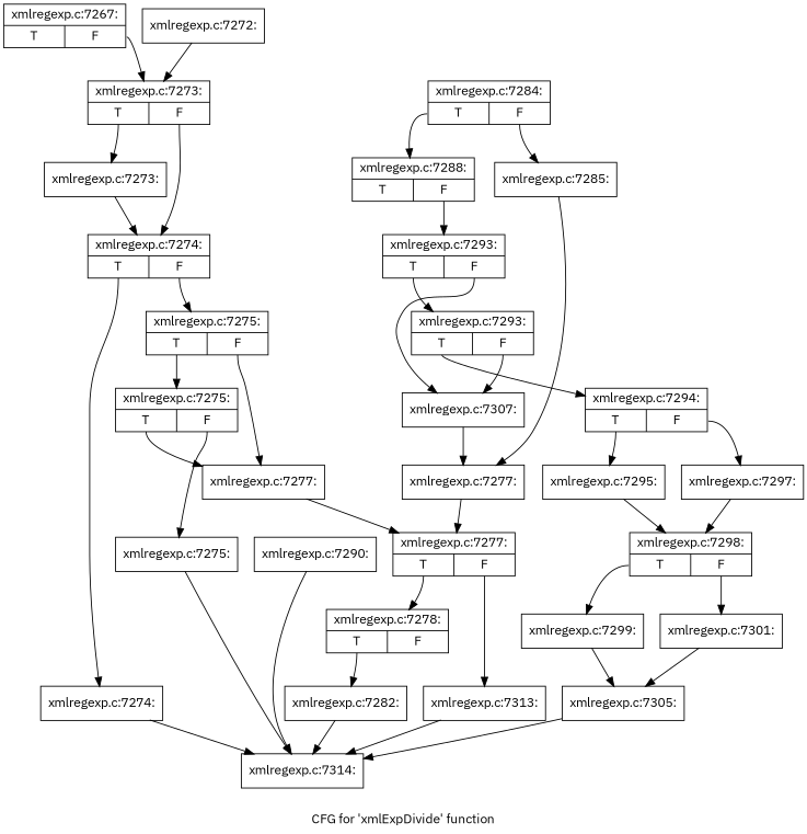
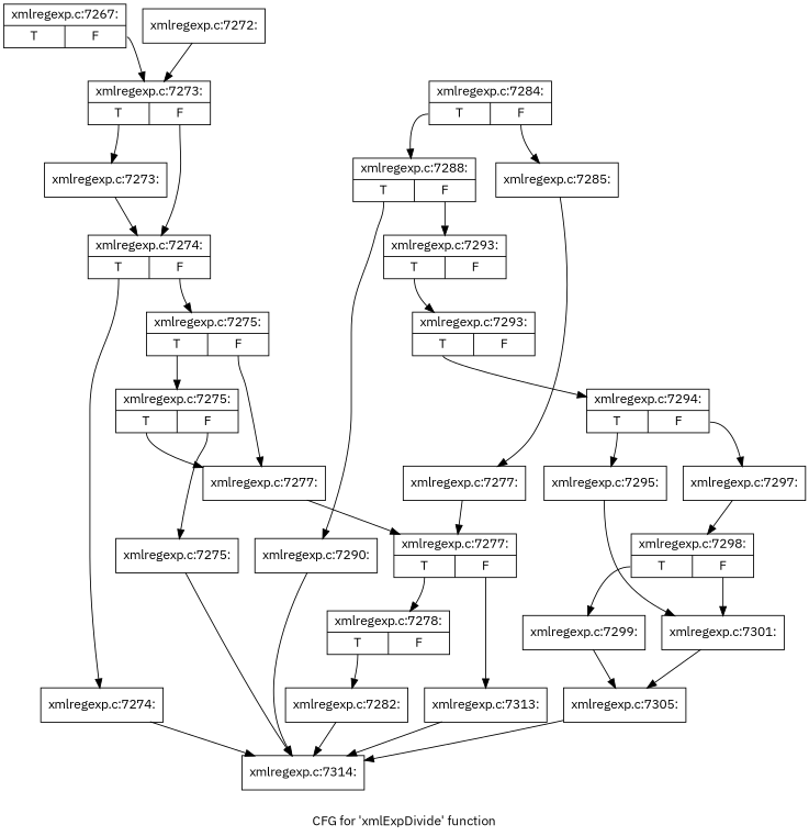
  digraph {
    fontname="IBM Plex Sans"
    label="CFG for 'xmlExpDivide' function"
    node [fontname="IBM Plex Sans" shape=record]
    edge [fontname="IBM Plex Sans"]
    n1 [label="{xmlregexp.c:7267:|{<s0>T|<s1>F}}"]
    n2 [label="{xmlregexp.c:7273:|{<s0>T|<s1>F}}"]
    n3 [label="{xmlregexp.c:7272:}"]
    n4 [label="{xmlregexp.c:7273:}"]
    n5 [label="{xmlregexp.c:7274:|{<s0>T|<s1>F}}"]
    n6 [label="{xmlregexp.c:7274:}"]
    n7 [label="{xmlregexp.c:7275:|{<s0>T|<s1>F}}"]
    n8 [label="{xmlregexp.c:7314:}"]
    n9 [label="{xmlregexp.c:7275:|{<s0>T|<s1>F}}"]
    n10 [label="{xmlregexp.c:7277:}"]
    n11 [label="{xmlregexp.c:7275:}"]
    n12 [label="{xmlregexp.c:7277:|{<s0>T|<s1>F}}"]
    n13 [label="{xmlregexp.c:7278:|{<s0>T|<s1>F}}"]
    n14 [label="{xmlregexp.c:7313:}"]
    n15 [label="{xmlregexp.c:7282:}"]
    n16 [label="{xmlregexp.c:7284:|{<s0>T|<s1>F}}"]
    n17 [label="{xmlregexp.c:7288:|{<s0>T|<s1>F}}"]
    n18 [label="{xmlregexp.c:7285:}"]
    n19 [label="{xmlregexp.c:7290:}"]
    n20 [label="{xmlregexp.c:7293:|{<s0>T|<s1>F}}"]
    n21 [label="{xmlregexp.c:7277:}"]
    n22 [label="{xmlregexp.c:7293:|{<s0>T|<s1>F}}"]
-   n23 [label="{xmlregexp.c:7307:}"]
    n24 [label="{xmlregexp.c:7294:|{<s0>T|<s1>F}}"]
    n25 [label="{xmlregexp.c:7295:}"]
    n26 [label="{xmlregexp.c:7297:}"]
    n27 [label="{xmlregexp.c:7298:|{<s0>T|<s1>F}}"]
    n28 [label="{xmlregexp.c:7299:}"]
    n29 [label="{xmlregexp.c:7301:}"]
    n30 [label="{xmlregexp.c:7305:}"]
    n1 -> n2 [tailport=s1]
    n2 -> n4 [tailport=s0]
    n2 -> n5 [tailport=s1]
    n3 -> n2
    n4 -> n5
    n5 -> n6 [tailport=s0]
    n5 -> n7 [tailport=s1]
    n6 -> n8
    n7 -> n9 [tailport=s0]
    n7 -> n10 [tailport=s1]
    n9 -> n10 [tailport=s0]
    n9 -> n11 [tailport=s1]
    n10 -> n12
    n11 -> n8
    n12 -> n13 [tailport=s0]
    n12 -> n14 [tailport=s1]
    n13 -> n15 [tailport=s0]
    n14 -> n8
    n15 -> n8
    n16 -> n17 [tailport=s0]
    n16 -> n18 [tailport=s1]
+   n17 -> n19 [tailport=s0]
    n17 -> n20 [tailport=s1]
    n18 -> n21
    n19 -> n8
    n20 -> n22 [tailport=s0]
-   n20 -> n23 [tailport=s1]
    n21 -> n12
-   n22 -> n23 [tailport=s1]
    n22 -> n24 [tailport=s0]
-   n23 -> n21
    n24 -> n25 [tailport=s0]
    n24 -> n26 [tailport=s1]
-   n25 -> n27
+   n25 -> n29
    n26 -> n27
    n27 -> n28 [tailport=s0]
    n27 -> n29 [tailport=s1]
    n28 -> n30
    n29 -> n30
    n30 -> n8
  }
